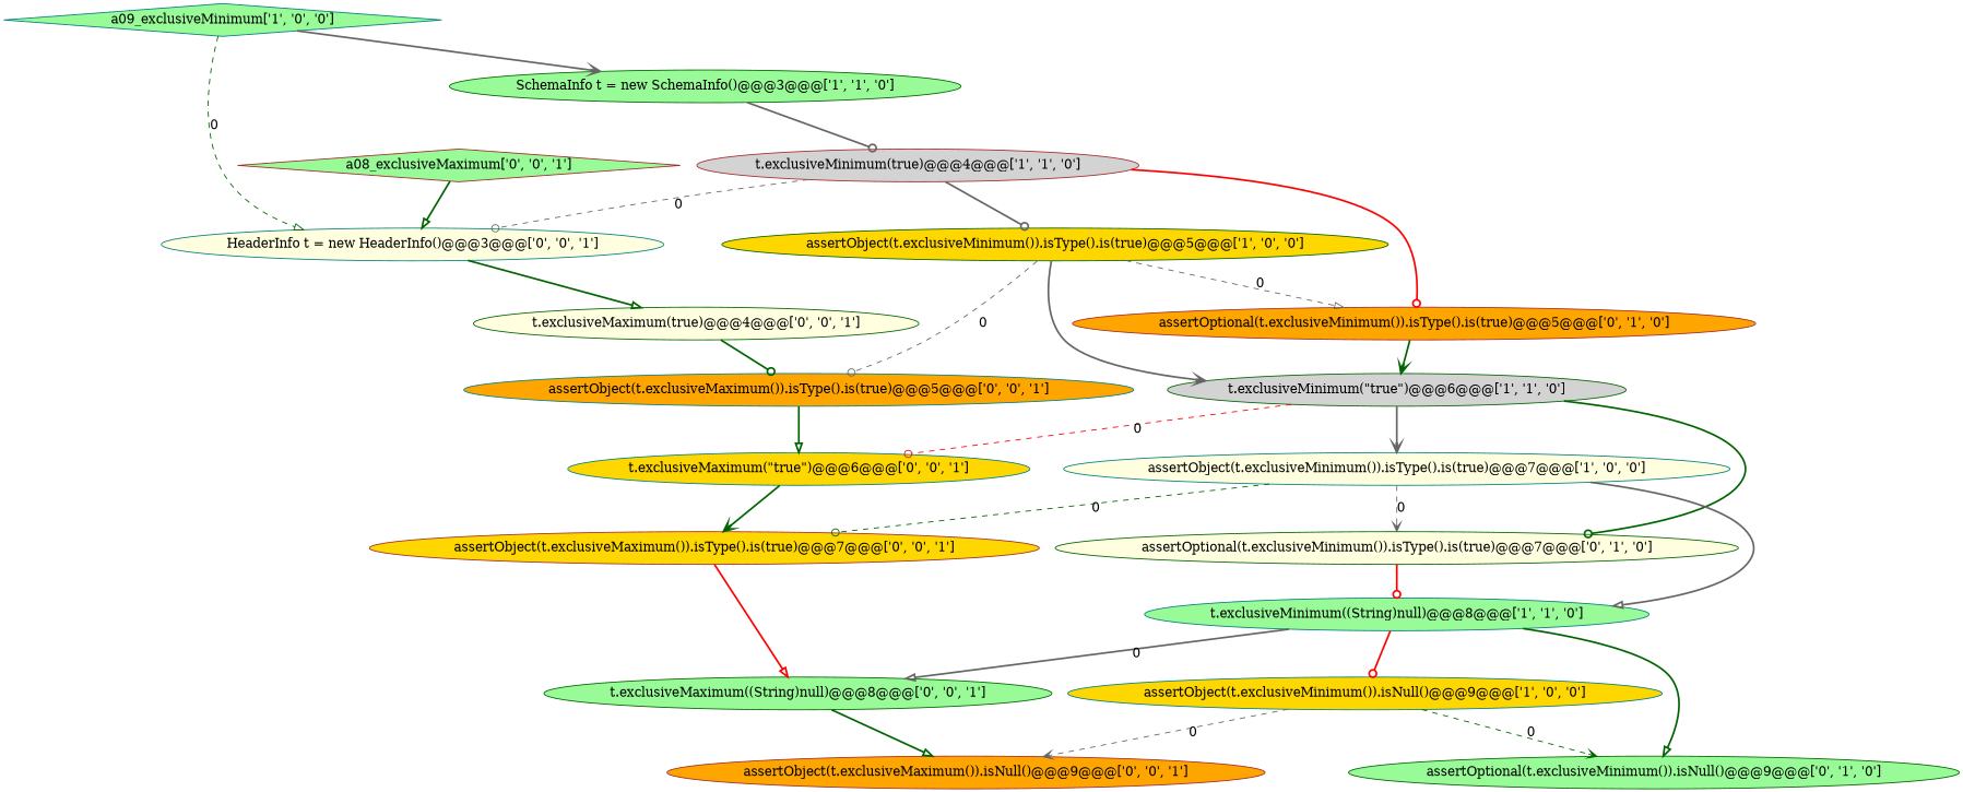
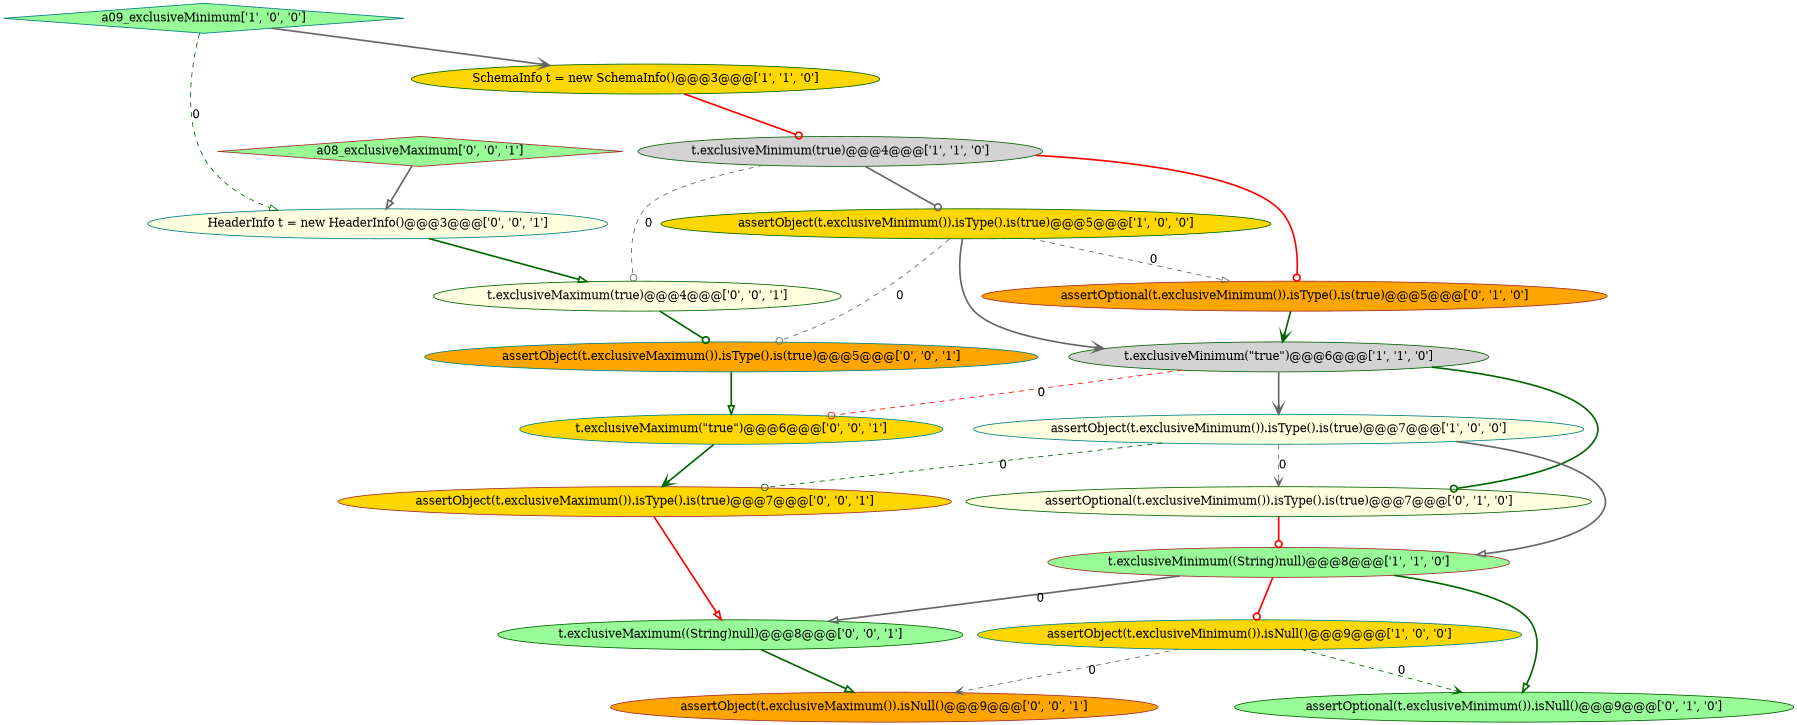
  digraph {
    node [color=teal fillcolor=gold shape=ellipse style=filled]
    edge [arrowhead=odot color=darkgreen style=bold]
    n1 [fillcolor=orange label="assertObject(t.exclusiveMaximum()).isType().is(true)@@@5@@@['0', '0', '1']"]
    n2 [label="t.exclusiveMaximum(\"true\")@@@6@@@['0', '0', '1']"]
    n3 [color=brown label="assertObject(t.exclusiveMaximum()).isType().is(true)@@@7@@@['0', '0', '1']"]
    n4 [fillcolor=palegreen label="a09_exclusiveMinimum['1', '0', '0']" shape=diamond]
-   n5 [color=darkgreen fillcolor=palegreen label="SchemaInfo t = new SchemaInfo()@@@3@@@['1', '1', '0']"]
+   n5 [color=darkgreen label="SchemaInfo t = new SchemaInfo()@@@3@@@['1', '1', '0']"]
    n6 [fillcolor=lightyellow label="HeaderInfo t = new HeaderInfo()@@@3@@@['0', '0', '1']"]
-   n7 [color=brown fillcolor=lightgrey label="t.exclusiveMinimum(true)@@@4@@@['1', '1', '0']"]
+   n7 [color=darkgreen fillcolor=lightgrey label="t.exclusiveMinimum(true)@@@4@@@['1', '1', '0']"]
    n8 [color=darkgreen fillcolor=palegreen label="t.exclusiveMaximum((String)null)@@@8@@@['0', '0', '1']"]
    n9 [color=brown fillcolor=orange label="assertObject(t.exclusiveMaximum()).isNull()@@@9@@@['0', '0', '1']"]
    n10 [color=darkgreen fillcolor=lightyellow label="t.exclusiveMaximum(true)@@@4@@@['0', '0', '1']"]
    n11 [color=brown fillcolor=orange label="assertOptional(t.exclusiveMinimum()).isType().is(true)@@@5@@@['0', '1', '0']"]
    n12 [color=darkgreen label="assertObject(t.exclusiveMinimum()).isType().is(true)@@@5@@@['1', '0', '0']"]
    n13 [color=darkgreen fillcolor=lightgrey label="t.exclusiveMinimum(\"true\")@@@6@@@['1', '1', '0']"]
    n14 [color=brown fillcolor=palegreen label="a08_exclusiveMaximum['0', '0', '1']" shape=diamond]
    n15 [fillcolor=lightyellow label="assertObject(t.exclusiveMinimum()).isType().is(true)@@@7@@@['1', '0', '0']"]
-   n16 [fillcolor=palegreen label="t.exclusiveMinimum((String)null)@@@8@@@['1', '1', '0']"]
+   n16 [color=brown fillcolor=palegreen label="t.exclusiveMinimum((String)null)@@@8@@@['1', '1', '0']"]
    n17 [color=darkgreen fillcolor=lightyellow label="assertOptional(t.exclusiveMinimum()).isType().is(true)@@@7@@@['0', '1', '0']"]
    n18 [label="assertObject(t.exclusiveMinimum()).isNull()@@@9@@@['1', '0', '0']"]
    n19 [color=darkgreen fillcolor=palegreen label="assertOptional(t.exclusiveMinimum()).isNull()@@@9@@@['0', '1', '0']"]
    n1 -> n2 [arrowhead=onormal]
    n2 -> n3 [arrowhead=vee]
    n3 -> n8 [arrowhead=onormal color=red]
    n4 -> n5 [arrowhead=vee color=gray40]
    n4 -> n6 [arrowhead=onormal label=0 style=dashed]
-   n5 -> n7 [color=gray40]
+   n5 -> n7 [color=red]
    n6 -> n10 [arrowhead=onormal]
-   n7 -> n6 [color=gray40 label=0 style=dashed]
+   n7 -> n10 [color=gray40 label=0 style=dashed]
    n7 -> n11 [color=red]
    n7 -> n12 [color=gray40]
    n8 -> n9 [arrowhead=onormal]
    n10 -> n1
    n11 -> n13 [arrowhead=vee]
    n12 -> n1 [color=gray40 label=0 style=dashed]
    n12 -> n11 [arrowhead=onormal color=gray40 label=0 style=dashed]
    n12 -> n13 [arrowhead=vee color=gray40]
    n13 -> n2 [color=red label=0 style=dashed]
    n13 -> n15 [arrowhead=vee color=gray40]
    n13 -> n17
-   n14 -> n6 [arrowhead=onormal]
+   n14 -> n6 [arrowhead=onormal color=gray40]
    n15 -> n3 [label=0 style=dashed]
    n15 -> n16 [arrowhead=onormal color=gray40]
    n15 -> n17 [arrowhead=vee color=gray40 label=0 style=dashed]
    n16 -> n8 [arrowhead=onormal color=gray40 label=0]
    n16 -> n18 [color=red]
    n16 -> n19 [arrowhead=onormal]
    n17 -> n16 [color=red]
    n18 -> n9 [arrowhead=vee color=gray40 label=0 style=dashed]
    n18 -> n19 [arrowhead=vee label=0 style=dashed]
  }
